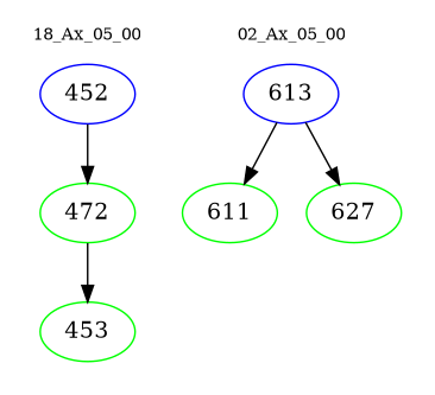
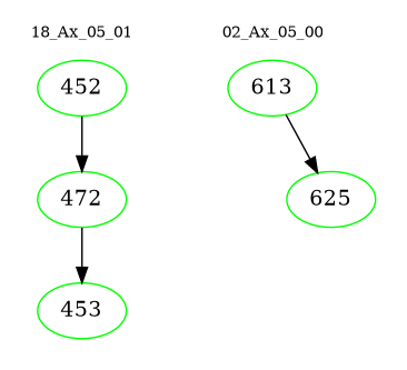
  digraph {
    node [color=green]
    edge [color=black]
-   n1 [color=blue label=452]
+   n1 [label=452]
    n2 [label=453]
    n3 [label=472]
-   n4 [color=blue label=613]
-   n5 [label=611]
-   n6 [label=627]
+   n4 [label=613]
+   n6 [label=625]
    subgraph cluster_1 {
      color=white
      fontsize=10
-     label="18_Ax_05_00"
+     label="18_Ax_05_01"
      n1
      n2
      n3
    }
    subgraph cluster_2 {
      color=white
      fontsize=10
      label="02_Ax_05_00"
      n4
-     n5
      n6
    }
    n1 -> n3
    n3 -> n2
-   n4 -> n5
    n4 -> n6
  }
